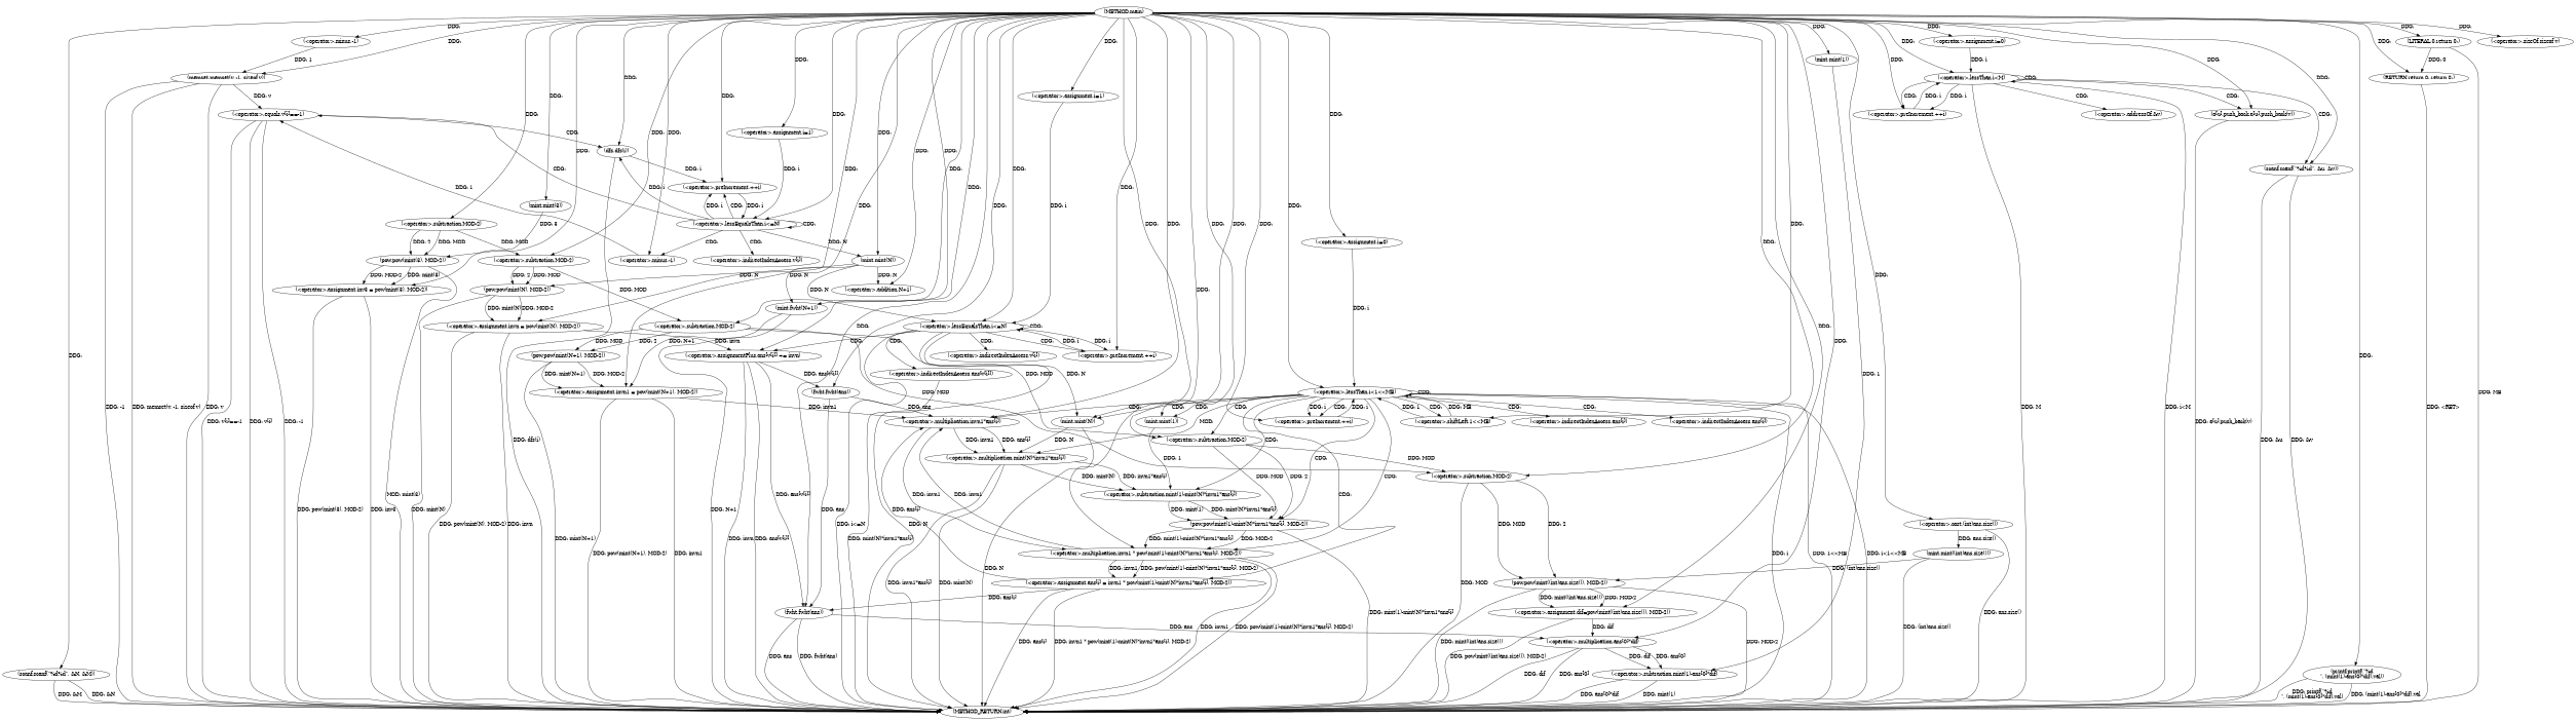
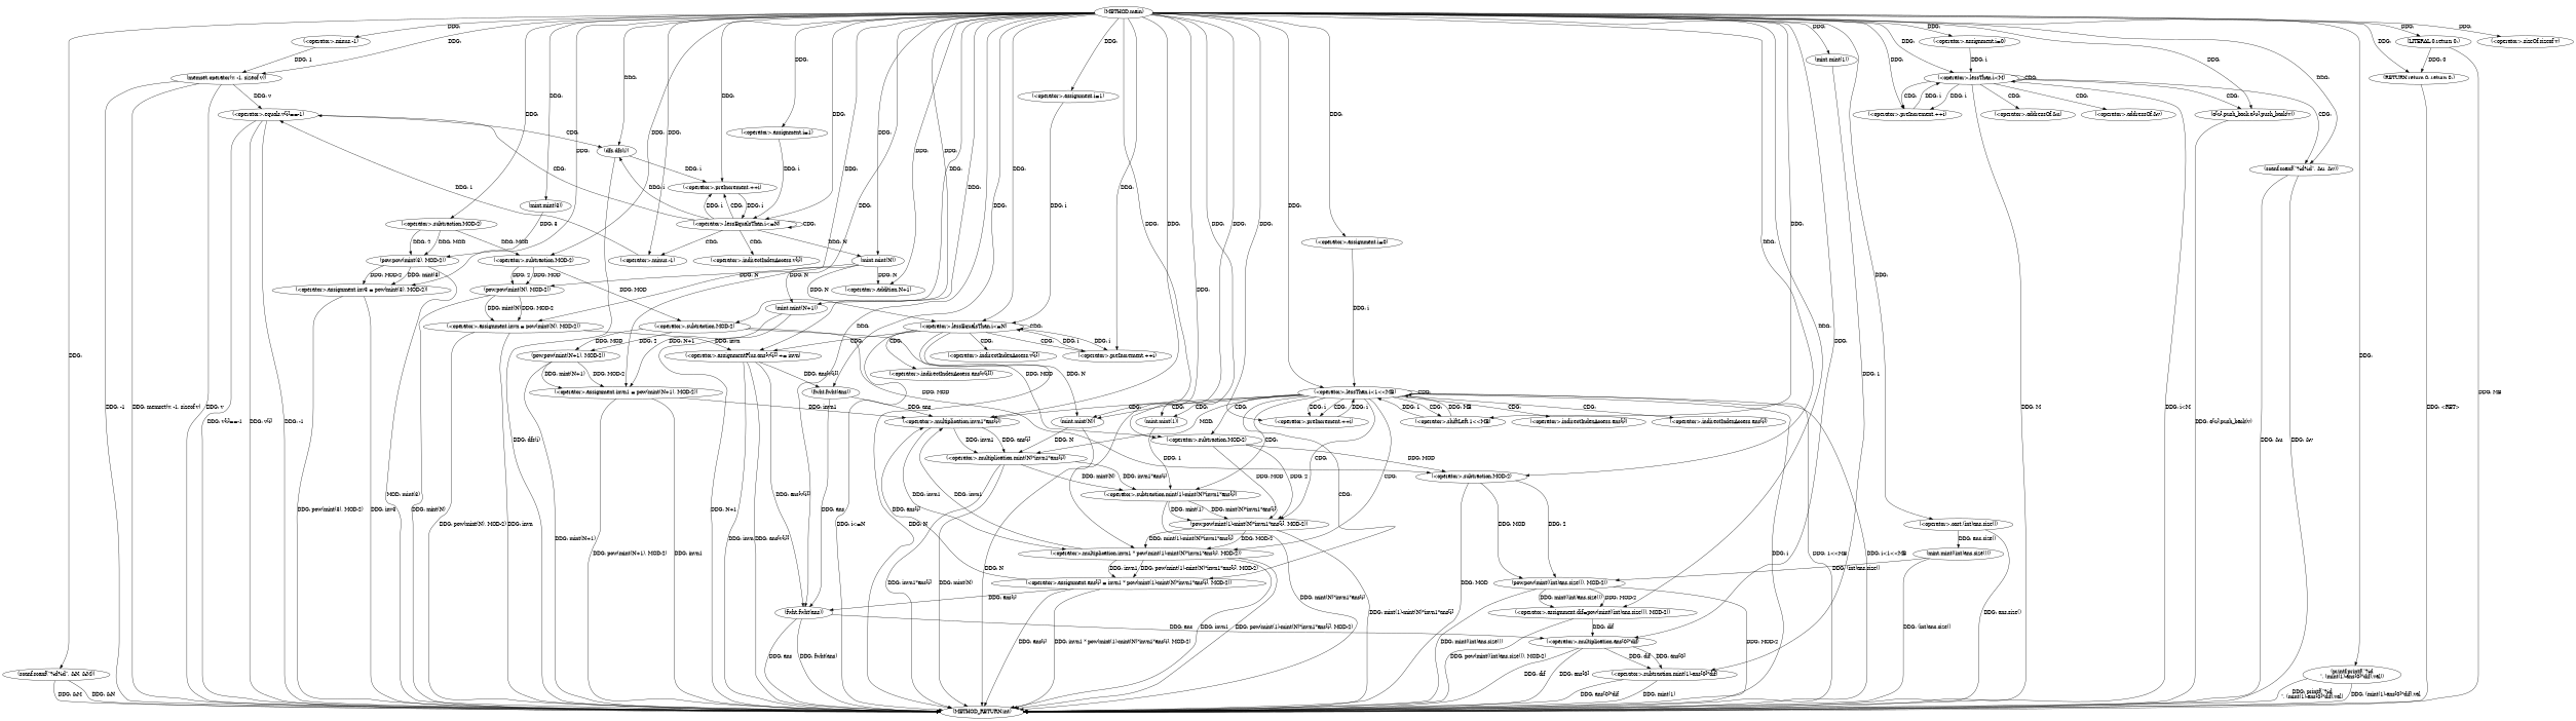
  digraph {
    n1 [label="(METHOD,main)"]
    n2 [label="(scanf,scanf(\"%d%d\", &N, &M))"]
-   n3 [label="(memset,memset(v, -1, sizeof v))"]
+   n3 [label="(memset,operator(v, -1, sizeof v))"]
    n4 [label="(<operator>.assignment,inv3 = pow(mint(3), MOD-2))"]
    n5 [label="(<operator>.assignment,invn = pow(mint(N), MOD-2))"]
    n6 [label="(<operator>.assignment,invn1 = pow(mint(N+1), MOD-2))"]
    n7 [label="(fwht,fwht(ans))"]
    n8 [label="(fwht,fwht(ans))"]
    n9 [label="(<operator>.assignment,dif=pow(mint((int)ans.size()), MOD-2))"]
    n10 [label="(printf,printf(\"%d\n\", (mint(1)-ans[0]*dif).val))"]
    n11 [label="(RETURN,return 0;,return 0;)"]
    n12 [label="(<operator>.assignment,i=0)"]
    n13 [label="(<operator>.lessThan,i<M)"]
    n14 [label="(<operator>.preIncrement,++i)"]
    n15 [label="(<operator>.assignment,i=1)"]
    n16 [label="(<operator>.lessEqualsThan,i<=N)"]
    n17 [label="(<operator>.preIncrement,++i)"]
    n18 [label="(<operator>.assignment,i=1)"]
    n19 [label="(<operator>.lessEqualsThan,i<=N)"]
    n20 [label="(<operator>.preIncrement,++i)"]
    n21 [label="(<operator>.assignmentPlus,ans[v[i]] += invn)"]
    n22 [label="(<operator>.assignment,i=0)"]
    n23 [label="(<operator>.lessThan,i<1<<MB)"]
    n24 [label="(<operator>.preIncrement,++i)"]
    n25 [label="(LITERAL,0,return 0;)"]
    n26 [label="(scanf,scanf(\"%d%d\", &u, &v))"]
    n27 [label="(a[u].push_back,a[u].push_back(v))"]
    n28 [label="(<operator>.minus,-1)"]
    n29 [label="(<operator>.sizeOf,sizeof v)"]
    n30 [label="(dfs,dfs(i))"]
    n31 [label="(mint,mint(3))"]
    n32 [label="(<operator>.subtraction,MOD-2)"]
    n33 [label="(mint,mint(N))"]
    n34 [label="(<operator>.subtraction,MOD-2)"]
-   n35 [label="(mint,fwht(N+1))"]
+   n35 [label="(mint,mint(N+1))"]
    n36 [label="(<operator>.subtraction,MOD-2)"]
    n37 [label="(<operator>.shiftLeft,1<<MB)"]
    n38 [label="(<operator>.subtraction,MOD-2)"]
    n39 [label="(<operator>.minus,-1)"]
    n40 [label="(<operator>.addition,N+1)"]
    n41 [label="(<operator>.multiplication,invn1 * pow(mint(1)-mint(N)*invn1*ans[i], MOD-2))"]
    n42 [label="(<operator>.cast,(int)ans.size())"]
    n43 [label="(mint,mint(1))"]
    n44 [label="(<operator>.multiplication,ans[0]*dif)"]
    n45 [label="(<operator>.subtraction,MOD-2)"]
    n46 [label="(mint,mint(1))"]
    n47 [label="(mint,mint(N))"]
    n48 [label="(<operator>.multiplication,invn1*ans[i])"]
    n49 [label="(METHOD_RETURN,int)"]
    n50 [label="(<operator>.equals,v[i]==-1)"]
+   n51 [label="(<operator>.addressOf,&u)"]
    n52 [label="(<operator>.addressOf,&v)"]
    n53 [label="(<operator>.indirectIndexAccess,v[i])"]
    n54 [label="(<operator>.indirectIndexAccess,ans[v[i]])"]
    n55 [label="(<operator>.indirectIndexAccess,v[i])"]
    n56 [label="(<operator>.assignment,ans[i] = invn1 * pow(mint(1)-mint(N)*invn1*ans[i], MOD-2))"]
    n57 [label="(pow,pow(mint(1)-mint(N)*invn1*ans[i], MOD-2))"]
    n58 [label="(<operator>.subtraction,mint(1)-mint(N)*invn1*ans[i])"]
    n59 [label="(<operator>.multiplication,mint(N)*invn1*ans[i])"]
    n60 [label="(<operator>.indirectIndexAccess,ans[i])"]
    n61 [label="(<operator>.indirectIndexAccess,ans[i])"]
    n62 [label="(pow,pow(mint(3), MOD-2))"]
    n63 [label="(pow,pow(mint(N), MOD-2))"]
    n64 [label="(pow,pow(mint(N+1), MOD-2))"]
    n65 [label="(pow,pow(mint((int)ans.size()), MOD-2))"]
    n66 [label="(mint,mint((int)ans.size()))"]
    n67 [label="(<operator>.subtraction,mint(1)-ans[0]*dif)"]
    n1 -> n2 [label="DDG: "]
    n1 -> n3 [label="DDG: "]
    n1 -> n4 [label="DDG: "]
    n1 -> n5 [label="DDG: "]
    n1 -> n6 [label="DDG: "]
    n1 -> n7 [label="DDG: "]
    n1 -> n8 [label="DDG: "]
    n1 -> n9 [label="DDG: "]
    n1 -> n10 [label="DDG: "]
    n1 -> n11 [label="DDG: "]
    n1 -> n12 [label="DDG: "]
    n1 -> n13 [label="DDG: "]
    n1 -> n14 [label="DDG: "]
    n1 -> n15 [label="DDG: "]
    n1 -> n16 [label="DDG: "]
    n1 -> n17 [label="DDG: "]
    n1 -> n18 [label="DDG: "]
    n1 -> n19 [label="DDG: "]
    n1 -> n20 [label="DDG: "]
    n1 -> n21 [label="DDG: "]
    n1 -> n22 [label="DDG: "]
    n1 -> n23 [label="DDG: "]
    n1 -> n24 [label="DDG: "]
    n1 -> n25 [label="DDG: "]
    n1 -> n26 [label="DDG: "]
    n1 -> n27 [label="DDG: "]
    n1 -> n28 [label="DDG: "]
    n1 -> n29 [label="DDG: "]
    n1 -> n30 [label="DDG: "]
    n1 -> n31 [label="DDG: "]
    n1 -> n32 [label="DDG: "]
    n1 -> n33 [label="DDG: "]
    n1 -> n34 [label="DDG: "]
    n1 -> n35 [label="DDG: "]
    n1 -> n36 [label="DDG: "]
    n1 -> n37 [label="DDG: "]
    n1 -> n38 [label="DDG: "]
    n1 -> n39 [label="DDG: "]
    n1 -> n40 [label="DDG: "]
    n1 -> n41 [label="DDG: "]
    n1 -> n42 [label="DDG: "]
    n1 -> n43 [label="DDG: "]
    n1 -> n44 [label="DDG: "]
    n1 -> n45 [label="DDG: "]
    n1 -> n46 [label="DDG: "]
    n1 -> n47 [label="DDG: "]
    n1 -> n48 [label="DDG: "]
    n2 -> n49 [label="DDG: &N"]
    n2 -> n49 [label="DDG: &M"]
    n3 -> n49 [label="DDG: v"]
    n3 -> n49 [label="DDG: -1"]
    n3 -> n49 [label="DDG: memset(v, -1, sizeof v)"]
    n3 -> n50 [label="DDG: v"]
    n4 -> n49 [label="DDG: inv3"]
    n4 -> n49 [label="DDG: pow(mint(3), MOD-2)"]
    n5 -> n21 [label="DDG: invn"]
    n5 -> n49 [label="DDG: invn"]
    n5 -> n49 [label="DDG: pow(mint(N), MOD-2)"]
    n6 -> n48 [label="DDG: invn1"]
    n6 -> n49 [label="DDG: invn1"]
    n6 -> n49 [label="DDG: pow(mint(N+1), MOD-2)"]
    n7 -> n8 [label="DDG: ans"]
    n7 -> n48 [label="DDG: ans"]
    n8 -> n44 [label="DDG: ans"]
    n8 -> n49 [label="DDG: ans"]
    n8 -> n49 [label="DDG: fwht(ans)"]
    n9 -> n44 [label="DDG: dif"]
    n9 -> n49 [label="DDG: pow(mint((int)ans.size()), MOD-2)"]
    n10 -> n49 [label="DDG: (mint(1)-ans[0]*dif).val"]
    n10 -> n49 [label="DDG: printf(\"%d\n\", (mint(1)-ans[0]*dif).val)"]
    n11 -> n49 [label="DDG: <RET>"]
    n12 -> n13 [label="DDG: i"]
    n13 -> n13 [label="CDG: "]
    n13 -> n14 [label="DDG: i"]
    n13 -> n14 [label="CDG: "]
    n13 -> n26 [label="CDG: "]
    n13 -> n27 [label="CDG: "]
    n13 -> n49 [label="DDG: M"]
    n13 -> n49 [label="DDG: i<M"]
+   n13 -> n51 [label="CDG: "]
    n13 -> n52 [label="CDG: "]
    n14 -> n13 [label="DDG: i"]
    n15 -> n16 [label="DDG: i"]
    n16 -> n16 [label="CDG: "]
    n16 -> n17 [label="DDG: i"]
    n16 -> n17 [label="CDG: "]
    n16 -> n30 [label="DDG: i"]
    n16 -> n33 [label="DDG: N"]
    n16 -> n39 [label="CDG: "]
    n16 -> n50 [label="CDG: "]
    n16 -> n53 [label="CDG: "]
    n17 -> n16 [label="DDG: i"]
    n18 -> n19 [label="DDG: i"]
    n19 -> n19 [label="CDG: "]
    n19 -> n20 [label="DDG: i"]
    n19 -> n20 [label="CDG: "]
    n19 -> n21 [label="CDG: "]
    n19 -> n47 [label="DDG: N"]
    n19 -> n49 [label="DDG: N"]
    n19 -> n49 [label="DDG: i<=N"]
    n19 -> n54 [label="CDG: "]
    n19 -> n55 [label="CDG: "]
    n20 -> n19 [label="DDG: i"]
    n21 -> n7 [label="DDG: ans[v[i]]"]
    n21 -> n8 [label="DDG: ans[v[i]]"]
    n21 -> n49 [label="DDG: ans[v[i]]"]
    n21 -> n49 [label="DDG: invn"]
    n22 -> n23 [label="DDG: i"]
    n23 -> n23 [label="CDG: "]
    n23 -> n24 [label="DDG: i"]
    n23 -> n24 [label="CDG: "]
    n23 -> n37 [label="CDG: "]
    n23 -> n41 [label="CDG: "]
    n23 -> n45 [label="CDG: "]
    n23 -> n46 [label="CDG: "]
    n23 -> n47 [label="CDG: "]
    n23 -> n48 [label="CDG: "]
    n23 -> n49 [label="DDG: i"]
    n23 -> n49 [label="DDG: 1<<MB"]
    n23 -> n49 [label="DDG: i<1<<MB"]
    n23 -> n56 [label="CDG: "]
    n23 -> n57 [label="CDG: "]
    n23 -> n58 [label="CDG: "]
    n23 -> n59 [label="MOD: "]
    n23 -> n60 [label="CDG: "]
    n23 -> n61 [label="CDG: "]
    n24 -> n23 [label="DDG: i"]
    n25 -> n11 [label="DDG: 0"]
    n25 -> n49 [label="DDG: MB"]
    n26 -> n49 [label="DDG: &u"]
    n26 -> n49 [label="DDG: &v"]
    n27 -> n49 [label="DDG: a[u].push_back(v)"]
    n28 -> n3 [label="DDG: 1"]
    n30 -> n17 [label="DDG: i"]
    n30 -> n49 [label="DDG: dfs(i)"]
    n31 -> n62 [label="DDG: 3"]
    n32 -> n34 [label="DDG: MOD"]
    n32 -> n62 [label="DDG: MOD"]
    n32 -> n62 [label="DDG: 2"]
    n33 -> n19 [label="DDG: N"]
    n33 -> n35 [label="DDG: N"]
    n33 -> n40 [label="DDG: N"]
    n33 -> n63 [label="DDG: N"]
    n34 -> n36 [label="DDG: MOD"]
    n34 -> n63 [label="DDG: MOD"]
    n34 -> n63 [label="DDG: 2"]
    n35 -> n6 [label="DDG: N+1"]
    n35 -> n49 [label="DDG: N+1"]
    n36 -> n38 [label="DDG: MOD"]
    n36 -> n45 [label="DDG: MOD"]
    n36 -> n64 [label="DDG: 2"]
    n36 -> n64 [label="DDG: MOD"]
    n37 -> n23 [label="DDG: MB"]
    n37 -> n23 [label="DDG: 1"]
    n38 -> n49 [label="DDG: MOD"]
    n38 -> n65 [label="DDG: MOD"]
    n38 -> n65 [label="DDG: 2"]
    n39 -> n50 [label="DDG: 1"]
    n41 -> n48 [label="DDG: invn1"]
    n41 -> n49 [label="DDG: invn1"]
    n41 -> n49 [label="DDG: pow(mint(1)-mint(N)*invn1*ans[i], MOD-2)"]
    n41 -> n56 [label="DDG: invn1"]
    n41 -> n56 [label="DDG: pow(mint(1)-mint(N)*invn1*ans[i], MOD-2)"]
    n42 -> n49 [label="DDG: ans.size()"]
    n42 -> n66 [label="DDG: ans.size()"]
    n43 -> n67 [label="DDG: 1"]
    n44 -> n49 [label="DDG: ans[0]"]
    n44 -> n49 [label="DDG: dif"]
    n44 -> n67 [label="DDG: dif"]
    n44 -> n67 [label="DDG: ans[0]"]
    n45 -> n38 [label="DDG: MOD"]
    n45 -> n57 [label="DDG: 2"]
    n45 -> n57 [label="DDG: MOD"]
    n46 -> n58 [label="DDG: 1"]
    n47 -> n49 [label="DDG: N"]
    n47 -> n59 [label="DDG: N"]
    n48 -> n41 [label="DDG: invn1"]
    n48 -> n59 [label="DDG: invn1"]
    n48 -> n59 [label="DDG: ans[i]"]
    n50 -> n30 [label="CDG: "]
    n50 -> n49 [label="DDG: v[i]"]
    n50 -> n49 [label="DDG: -1"]
    n50 -> n49 [label="DDG: v[i]==-1"]
    n56 -> n8 [label="DDG: ans[i]"]
    n56 -> n48 [label="DDG: ans[i]"]
    n56 -> n49 [label="DDG: ans[i]"]
    n56 -> n49 [label="DDG: invn1 * pow(mint(1)-mint(N)*invn1*ans[i], MOD-2)"]
    n57 -> n41 [label="DDG: MOD-2"]
    n57 -> n41 [label="DDG: mint(1)-mint(N)*invn1*ans[i]"]
    n57 -> n49 [label="DDG: mint(1)-mint(N)*invn1*ans[i]"]
-   n54 -> n49 [label="DDG: mint(N)*invn1*ans[i]"]
+   n58 -> n49 [label="DDG: mint(N)*invn1*ans[i]"]
    n58 -> n57 [label="DDG: mint(1)"]
    n58 -> n57 [label="DDG: mint(N)*invn1*ans[i]"]
    n59 -> n49 [label="DDG: mint(N)"]
    n59 -> n49 [label="DDG: invn1*ans[i]"]
    n59 -> n58 [label="DDG: mint(N)"]
    n59 -> n58 [label="DDG: invn1*ans[i]"]
    n62 -> n4 [label="DDG: mint(3)"]
    n62 -> n4 [label="DDG: MOD-2"]
    n62 -> n49 [label="MOD: mint(3)"]
    n63 -> n5 [label="DDG: mint(N)"]
    n63 -> n5 [label="DDG: MOD-2"]
    n63 -> n49 [label="DDG: mint(N)"]
    n64 -> n6 [label="DDG: mint(N+1)"]
    n64 -> n6 [label="DDG: MOD-2"]
    n64 -> n49 [label="DDG: mint(N+1)"]
    n65 -> n9 [label="DDG: MOD-2"]
    n65 -> n9 [label="DDG: mint((int)ans.size())"]
    n65 -> n49 [label="DDG: mint((int)ans.size())"]
    n65 -> n49 [label="DDG: MOD-2"]
    n66 -> n49 [label="DDG: (int)ans.size()"]
    n66 -> n65 [label="DDG: (int)ans.size()"]
    n67 -> n49 [label="DDG: mint(1)"]
    n67 -> n49 [label="DDG: ans[0]*dif"]
  }
